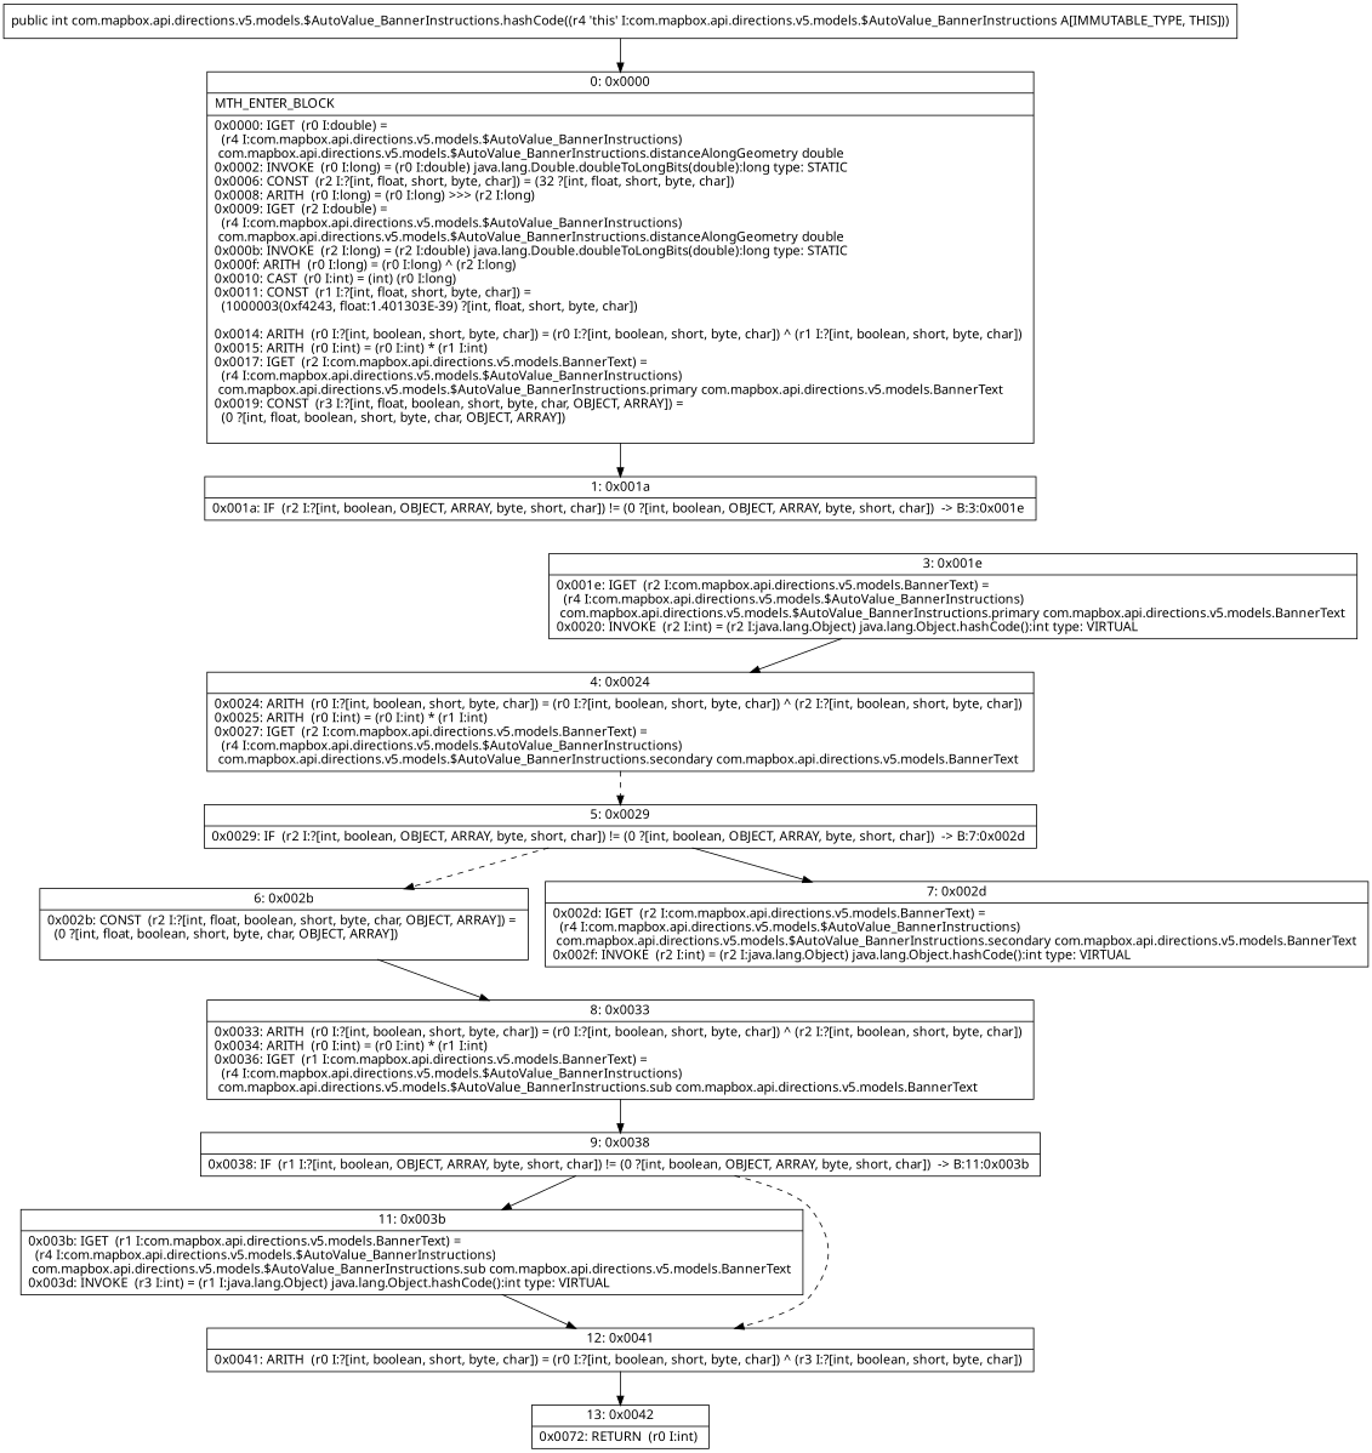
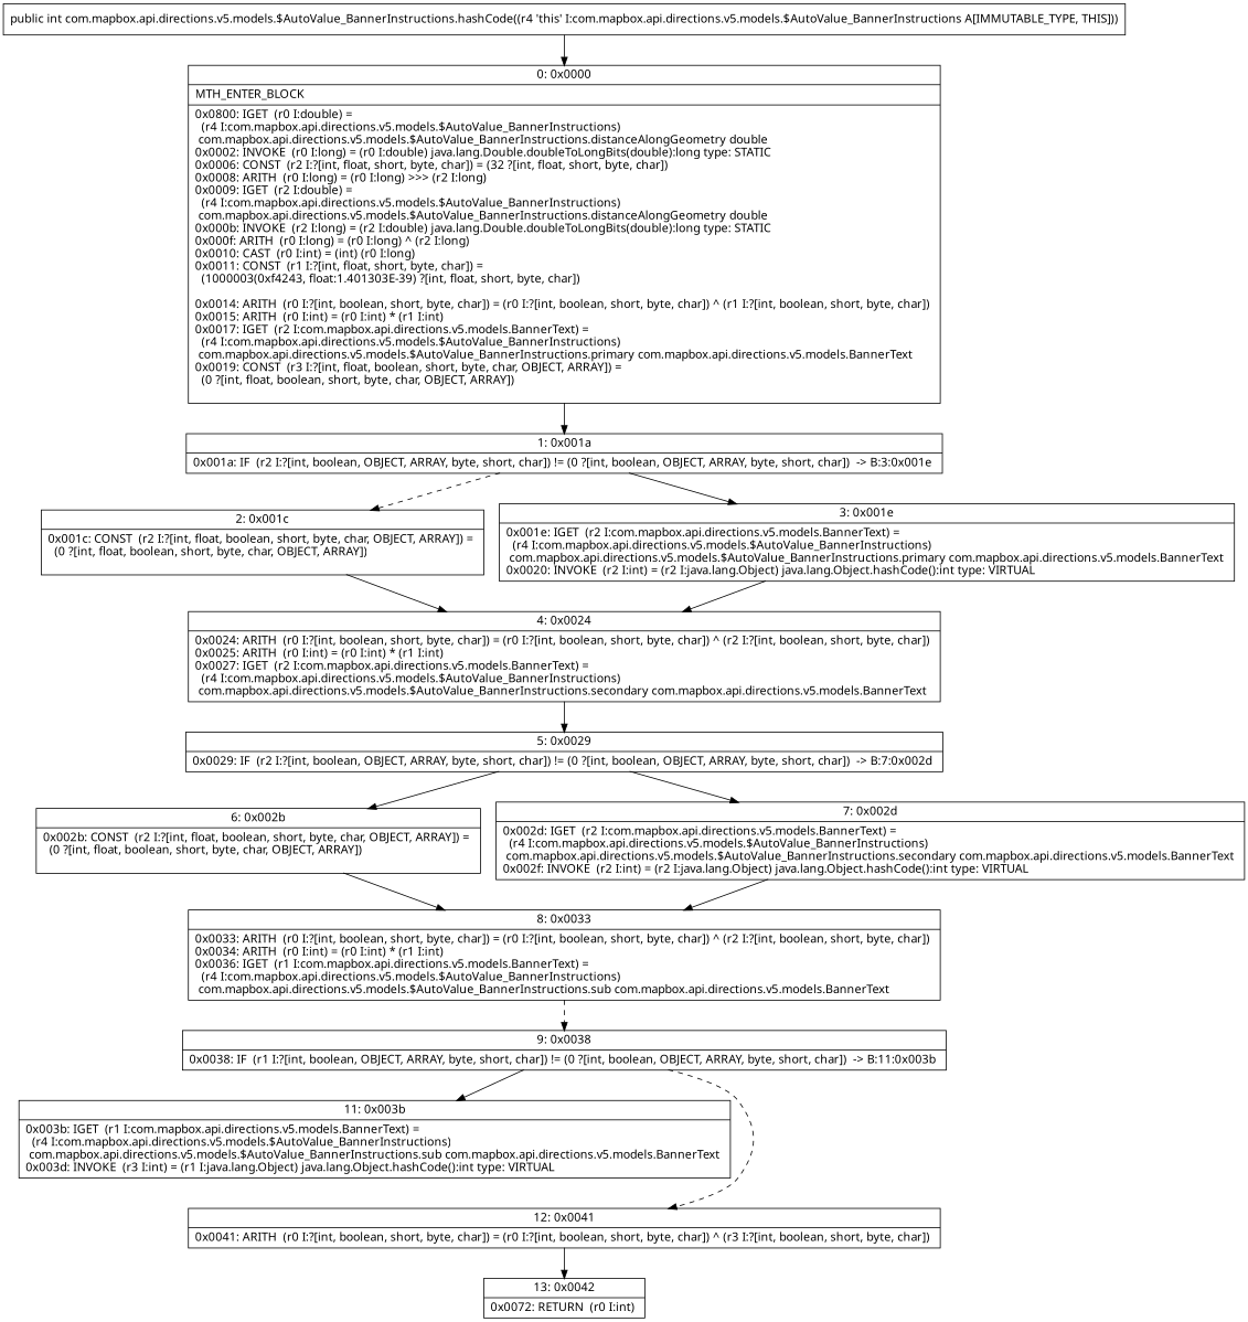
  digraph {
    fontname="Noto Sans"
    node [fontname="Noto Sans" shape=record]
    edge [fontname="Noto Sans"]
-   n1 [label="{0\:\ 0x0000|MTH_ENTER_BLOCK\l|0x0000: IGET  (r0 I:double) = \l  (r4 I:com.mapbox.api.directions.v5.models.$AutoValue_BannerInstructions)\l com.mapbox.api.directions.v5.models.$AutoValue_BannerInstructions.distanceAlongGeometry double \l0x0002: INVOKE  (r0 I:long) = (r0 I:double) java.lang.Double.doubleToLongBits(double):long type: STATIC \l0x0006: CONST  (r2 I:?[int, float, short, byte, char]) = (32 ?[int, float, short, byte, char]) \l0x0008: ARITH  (r0 I:long) = (r0 I:long) \>\>\> (r2 I:long) \l0x0009: IGET  (r2 I:double) = \l  (r4 I:com.mapbox.api.directions.v5.models.$AutoValue_BannerInstructions)\l com.mapbox.api.directions.v5.models.$AutoValue_BannerInstructions.distanceAlongGeometry double \l0x000b: INVOKE  (r2 I:long) = (r2 I:double) java.lang.Double.doubleToLongBits(double):long type: STATIC \l0x000f: ARITH  (r0 I:long) = (r0 I:long) ^ (r2 I:long) \l0x0010: CAST  (r0 I:int) = (int) (r0 I:long) \l0x0011: CONST  (r1 I:?[int, float, short, byte, char]) = \l  (1000003(0xf4243, float:1.401303E\-39) ?[int, float, short, byte, char])\l \l0x0014: ARITH  (r0 I:?[int, boolean, short, byte, char]) = (r0 I:?[int, boolean, short, byte, char]) ^ (r1 I:?[int, boolean, short, byte, char]) \l0x0015: ARITH  (r0 I:int) = (r0 I:int) * (r1 I:int) \l0x0017: IGET  (r2 I:com.mapbox.api.directions.v5.models.BannerText) = \l  (r4 I:com.mapbox.api.directions.v5.models.$AutoValue_BannerInstructions)\l com.mapbox.api.directions.v5.models.$AutoValue_BannerInstructions.primary com.mapbox.api.directions.v5.models.BannerText \l0x0019: CONST  (r3 I:?[int, float, boolean, short, byte, char, OBJECT, ARRAY]) = \l  (0 ?[int, float, boolean, short, byte, char, OBJECT, ARRAY])\l \l}"]
+   n1 [label="{0\:\ 0x0000|MTH_ENTER_BLOCK\l|0x0800: IGET  (r0 I:double) = \l  (r4 I:com.mapbox.api.directions.v5.models.$AutoValue_BannerInstructions)\l com.mapbox.api.directions.v5.models.$AutoValue_BannerInstructions.distanceAlongGeometry double \l0x0002: INVOKE  (r0 I:long) = (r0 I:double) java.lang.Double.doubleToLongBits(double):long type: STATIC \l0x0006: CONST  (r2 I:?[int, float, short, byte, char]) = (32 ?[int, float, short, byte, char]) \l0x0008: ARITH  (r0 I:long) = (r0 I:long) \>\>\> (r2 I:long) \l0x0009: IGET  (r2 I:double) = \l  (r4 I:com.mapbox.api.directions.v5.models.$AutoValue_BannerInstructions)\l com.mapbox.api.directions.v5.models.$AutoValue_BannerInstructions.distanceAlongGeometry double \l0x000b: INVOKE  (r2 I:long) = (r2 I:double) java.lang.Double.doubleToLongBits(double):long type: STATIC \l0x000f: ARITH  (r0 I:long) = (r0 I:long) ^ (r2 I:long) \l0x0010: CAST  (r0 I:int) = (int) (r0 I:long) \l0x0011: CONST  (r1 I:?[int, float, short, byte, char]) = \l  (1000003(0xf4243, float:1.401303E\-39) ?[int, float, short, byte, char])\l \l0x0014: ARITH  (r0 I:?[int, boolean, short, byte, char]) = (r0 I:?[int, boolean, short, byte, char]) ^ (r1 I:?[int, boolean, short, byte, char]) \l0x0015: ARITH  (r0 I:int) = (r0 I:int) * (r1 I:int) \l0x0017: IGET  (r2 I:com.mapbox.api.directions.v5.models.BannerText) = \l  (r4 I:com.mapbox.api.directions.v5.models.$AutoValue_BannerInstructions)\l com.mapbox.api.directions.v5.models.$AutoValue_BannerInstructions.primary com.mapbox.api.directions.v5.models.BannerText \l0x0019: CONST  (r3 I:?[int, float, boolean, short, byte, char, OBJECT, ARRAY]) = \l  (0 ?[int, float, boolean, short, byte, char, OBJECT, ARRAY])\l \l}"]
    n2 [label="{1\:\ 0x001a|0x001a: IF  (r2 I:?[int, boolean, OBJECT, ARRAY, byte, short, char]) != (0 ?[int, boolean, OBJECT, ARRAY, byte, short, char])  \-\> B:3:0x001e \l}"]
+   n3 [label="{2\:\ 0x001c|0x001c: CONST  (r2 I:?[int, float, boolean, short, byte, char, OBJECT, ARRAY]) = \l  (0 ?[int, float, boolean, short, byte, char, OBJECT, ARRAY])\l \l}"]
    n4 [label="{3\:\ 0x001e|0x001e: IGET  (r2 I:com.mapbox.api.directions.v5.models.BannerText) = \l  (r4 I:com.mapbox.api.directions.v5.models.$AutoValue_BannerInstructions)\l com.mapbox.api.directions.v5.models.$AutoValue_BannerInstructions.primary com.mapbox.api.directions.v5.models.BannerText \l0x0020: INVOKE  (r2 I:int) = (r2 I:java.lang.Object) java.lang.Object.hashCode():int type: VIRTUAL \l}"]
    n5 [label="{4\:\ 0x0024|0x0024: ARITH  (r0 I:?[int, boolean, short, byte, char]) = (r0 I:?[int, boolean, short, byte, char]) ^ (r2 I:?[int, boolean, short, byte, char]) \l0x0025: ARITH  (r0 I:int) = (r0 I:int) * (r1 I:int) \l0x0027: IGET  (r2 I:com.mapbox.api.directions.v5.models.BannerText) = \l  (r4 I:com.mapbox.api.directions.v5.models.$AutoValue_BannerInstructions)\l com.mapbox.api.directions.v5.models.$AutoValue_BannerInstructions.secondary com.mapbox.api.directions.v5.models.BannerText \l}"]
    n6 [label="{5\:\ 0x0029|0x0029: IF  (r2 I:?[int, boolean, OBJECT, ARRAY, byte, short, char]) != (0 ?[int, boolean, OBJECT, ARRAY, byte, short, char])  \-\> B:7:0x002d \l}"]
    n7 [label="{6\:\ 0x002b|0x002b: CONST  (r2 I:?[int, float, boolean, short, byte, char, OBJECT, ARRAY]) = \l  (0 ?[int, float, boolean, short, byte, char, OBJECT, ARRAY])\l \l}"]
    n8 [label="{7\:\ 0x002d|0x002d: IGET  (r2 I:com.mapbox.api.directions.v5.models.BannerText) = \l  (r4 I:com.mapbox.api.directions.v5.models.$AutoValue_BannerInstructions)\l com.mapbox.api.directions.v5.models.$AutoValue_BannerInstructions.secondary com.mapbox.api.directions.v5.models.BannerText \l0x002f: INVOKE  (r2 I:int) = (r2 I:java.lang.Object) java.lang.Object.hashCode():int type: VIRTUAL \l}"]
    n9 [label="{8\:\ 0x0033|0x0033: ARITH  (r0 I:?[int, boolean, short, byte, char]) = (r0 I:?[int, boolean, short, byte, char]) ^ (r2 I:?[int, boolean, short, byte, char]) \l0x0034: ARITH  (r0 I:int) = (r0 I:int) * (r1 I:int) \l0x0036: IGET  (r1 I:com.mapbox.api.directions.v5.models.BannerText) = \l  (r4 I:com.mapbox.api.directions.v5.models.$AutoValue_BannerInstructions)\l com.mapbox.api.directions.v5.models.$AutoValue_BannerInstructions.sub com.mapbox.api.directions.v5.models.BannerText \l}"]
    n10 [label="{9\:\ 0x0038|0x0038: IF  (r1 I:?[int, boolean, OBJECT, ARRAY, byte, short, char]) != (0 ?[int, boolean, OBJECT, ARRAY, byte, short, char])  \-\> B:11:0x003b \l}"]
    n11 [label="{11\:\ 0x003b|0x003b: IGET  (r1 I:com.mapbox.api.directions.v5.models.BannerText) = \l  (r4 I:com.mapbox.api.directions.v5.models.$AutoValue_BannerInstructions)\l com.mapbox.api.directions.v5.models.$AutoValue_BannerInstructions.sub com.mapbox.api.directions.v5.models.BannerText \l0x003d: INVOKE  (r3 I:int) = (r1 I:java.lang.Object) java.lang.Object.hashCode():int type: VIRTUAL \l}"]
    n12 [label="{12\:\ 0x0041|0x0041: ARITH  (r0 I:?[int, boolean, short, byte, char]) = (r0 I:?[int, boolean, short, byte, char]) ^ (r3 I:?[int, boolean, short, byte, char]) \l}"]
    n13 [label="{13\:\ 0x0042|0x0072: RETURN  (r0 I:int) \l}"]
    n14 [label="{public int com.mapbox.api.directions.v5.models.$AutoValue_BannerInstructions.hashCode((r4 'this' I:com.mapbox.api.directions.v5.models.$AutoValue_BannerInstructions A[IMMUTABLE_TYPE, THIS])) }"]
    n1 -> n2
+   n2 -> n3 [style=dashed]
+   n2 -> n4
+   n3 -> n5
    n4 -> n5
-   n5 -> n6 [style=dashed]
-   n6 -> n7 [style=dashed]
+   n5 -> n6
+   n6 -> n7 [style=solid]
    n6 -> n8
    n7 -> n9
-   n9 -> n10
+   n8 -> n9
+   n9 -> n10 [style=dashed]
    n10 -> n11
    n10 -> n12 [style=dashed]
-   n11 -> n12
    n12 -> n13
    n14 -> n1
  }
